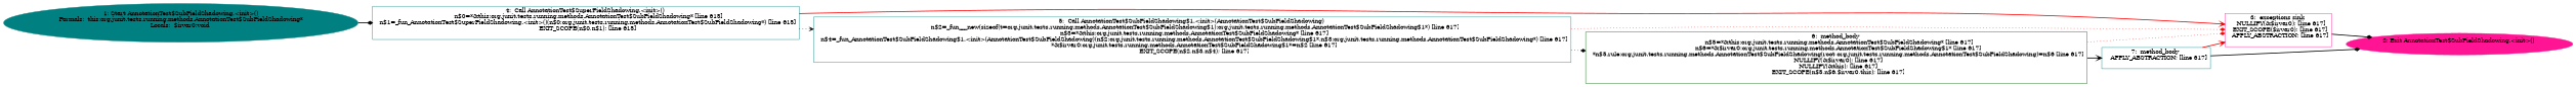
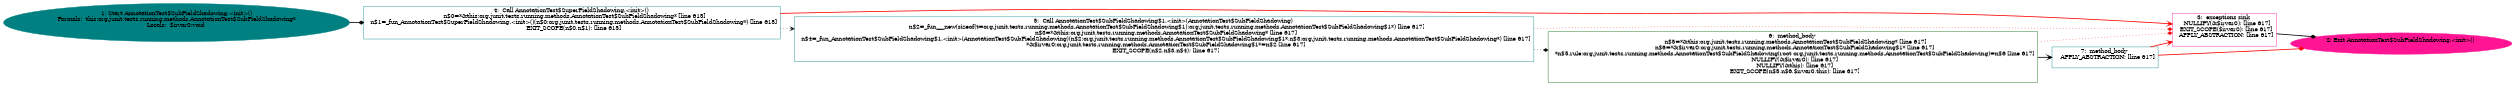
  digraph {
    rankdir=LR
    node [color=teal shape=box]
    edge [style=bold arrowhead=diamond]
    n1 [label="1: Start AnnotationTest$SubFieldShadowing.<init>()\nFormals:  this:org.junit.tests.running.methods.AnnotationTest$SubFieldShadowing*\nLocals:  $irvar0:void \n  " style=filled shape=""]
    n2 [label="4:  Call AnnotationTest$SuperFieldShadowing.<init>() \n   n$0=*&this:org.junit.tests.running.methods.AnnotationTest$SubFieldShadowing* [line 615]\n  n$1=_fun_AnnotationTest$SuperFieldShadowing.<init>()(n$0:org.junit.tests.running.methods.AnnotationTest$SubFieldShadowing*) [line 615]\n  EXIT_SCOPE(n$0,n$1); [line 615]\n "]
    n3 [label="3:  exceptions sink \n   NULLIFY(&$irvar0); [line 617]\n  EXIT_SCOPE($irvar0); [line 617]\n  APPLY_ABSTRACTION; [line 617]\n " color=deeppink]
    n4 [label="5:  Call AnnotationTest$SubFieldShadowing$1.<init>(AnnotationTest$SubFieldShadowing) \n   n$2=_fun___new(sizeof(t=org.junit.tests.running.methods.AnnotationTest$SubFieldShadowing$1):org.junit.tests.running.methods.AnnotationTest$SubFieldShadowing$1*) [line 617]\n  n$3=*&this:org.junit.tests.running.methods.AnnotationTest$SubFieldShadowing* [line 617]\n  n$4=_fun_AnnotationTest$SubFieldShadowing$1.<init>(AnnotationTest$SubFieldShadowing)(n$2:org.junit.tests.running.methods.AnnotationTest$SubFieldShadowing$1*,n$3:org.junit.tests.running.methods.AnnotationTest$SubFieldShadowing*) [line 617]\n  *&$irvar0:org.junit.tests.running.methods.AnnotationTest$SubFieldShadowing$1*=n$2 [line 617]\n  EXIT_SCOPE(n$2,n$3,n$4); [line 617]\n "]
    n5 [color=deeppink label="2: Exit AnnotationTest$SubFieldShadowing.<init>() \n  " style=filled shape=""]
    n6 [label="6:  method_body \n   n$5=*&this:org.junit.tests.running.methods.AnnotationTest$SubFieldShadowing* [line 617]\n  n$6=*&$irvar0:org.junit.tests.running.methods.AnnotationTest$SubFieldShadowing$1* [line 617]\n  *n$5.rule:org.junit.tests.running.methods.AnnotationTest$SubFieldShadowing(root org.junit.tests.running.methods.AnnotationTest$SubFieldShadowing)=n$6 [line 617]\n  NULLIFY(&$irvar0); [line 617]\n  NULLIFY(&this); [line 617]\n  EXIT_SCOPE(n$5,n$6,$irvar0,this); [line 617]\n " color=darkgreen]
    n7 [label="7:  method_body \n   APPLY_ABSTRACTION; [line 617]\n "]
    n1 -> n2
    n2 -> n3 [color=red arrowhead=vee]
    n2 -> n4 [style=dotted arrowhead=vee]
    n3 -> n5
    n4 -> n3 [color=red style=dotted]
    n4 -> n6 [style=dotted]
    n6 -> n3 [color=red style=dotted]
    n6 -> n7 [arrowhead=vee]
    n7 -> n3 [color=red arrowhead=vee]
-   n7 -> n5
+   n7 -> n5 [color=red]
  }
